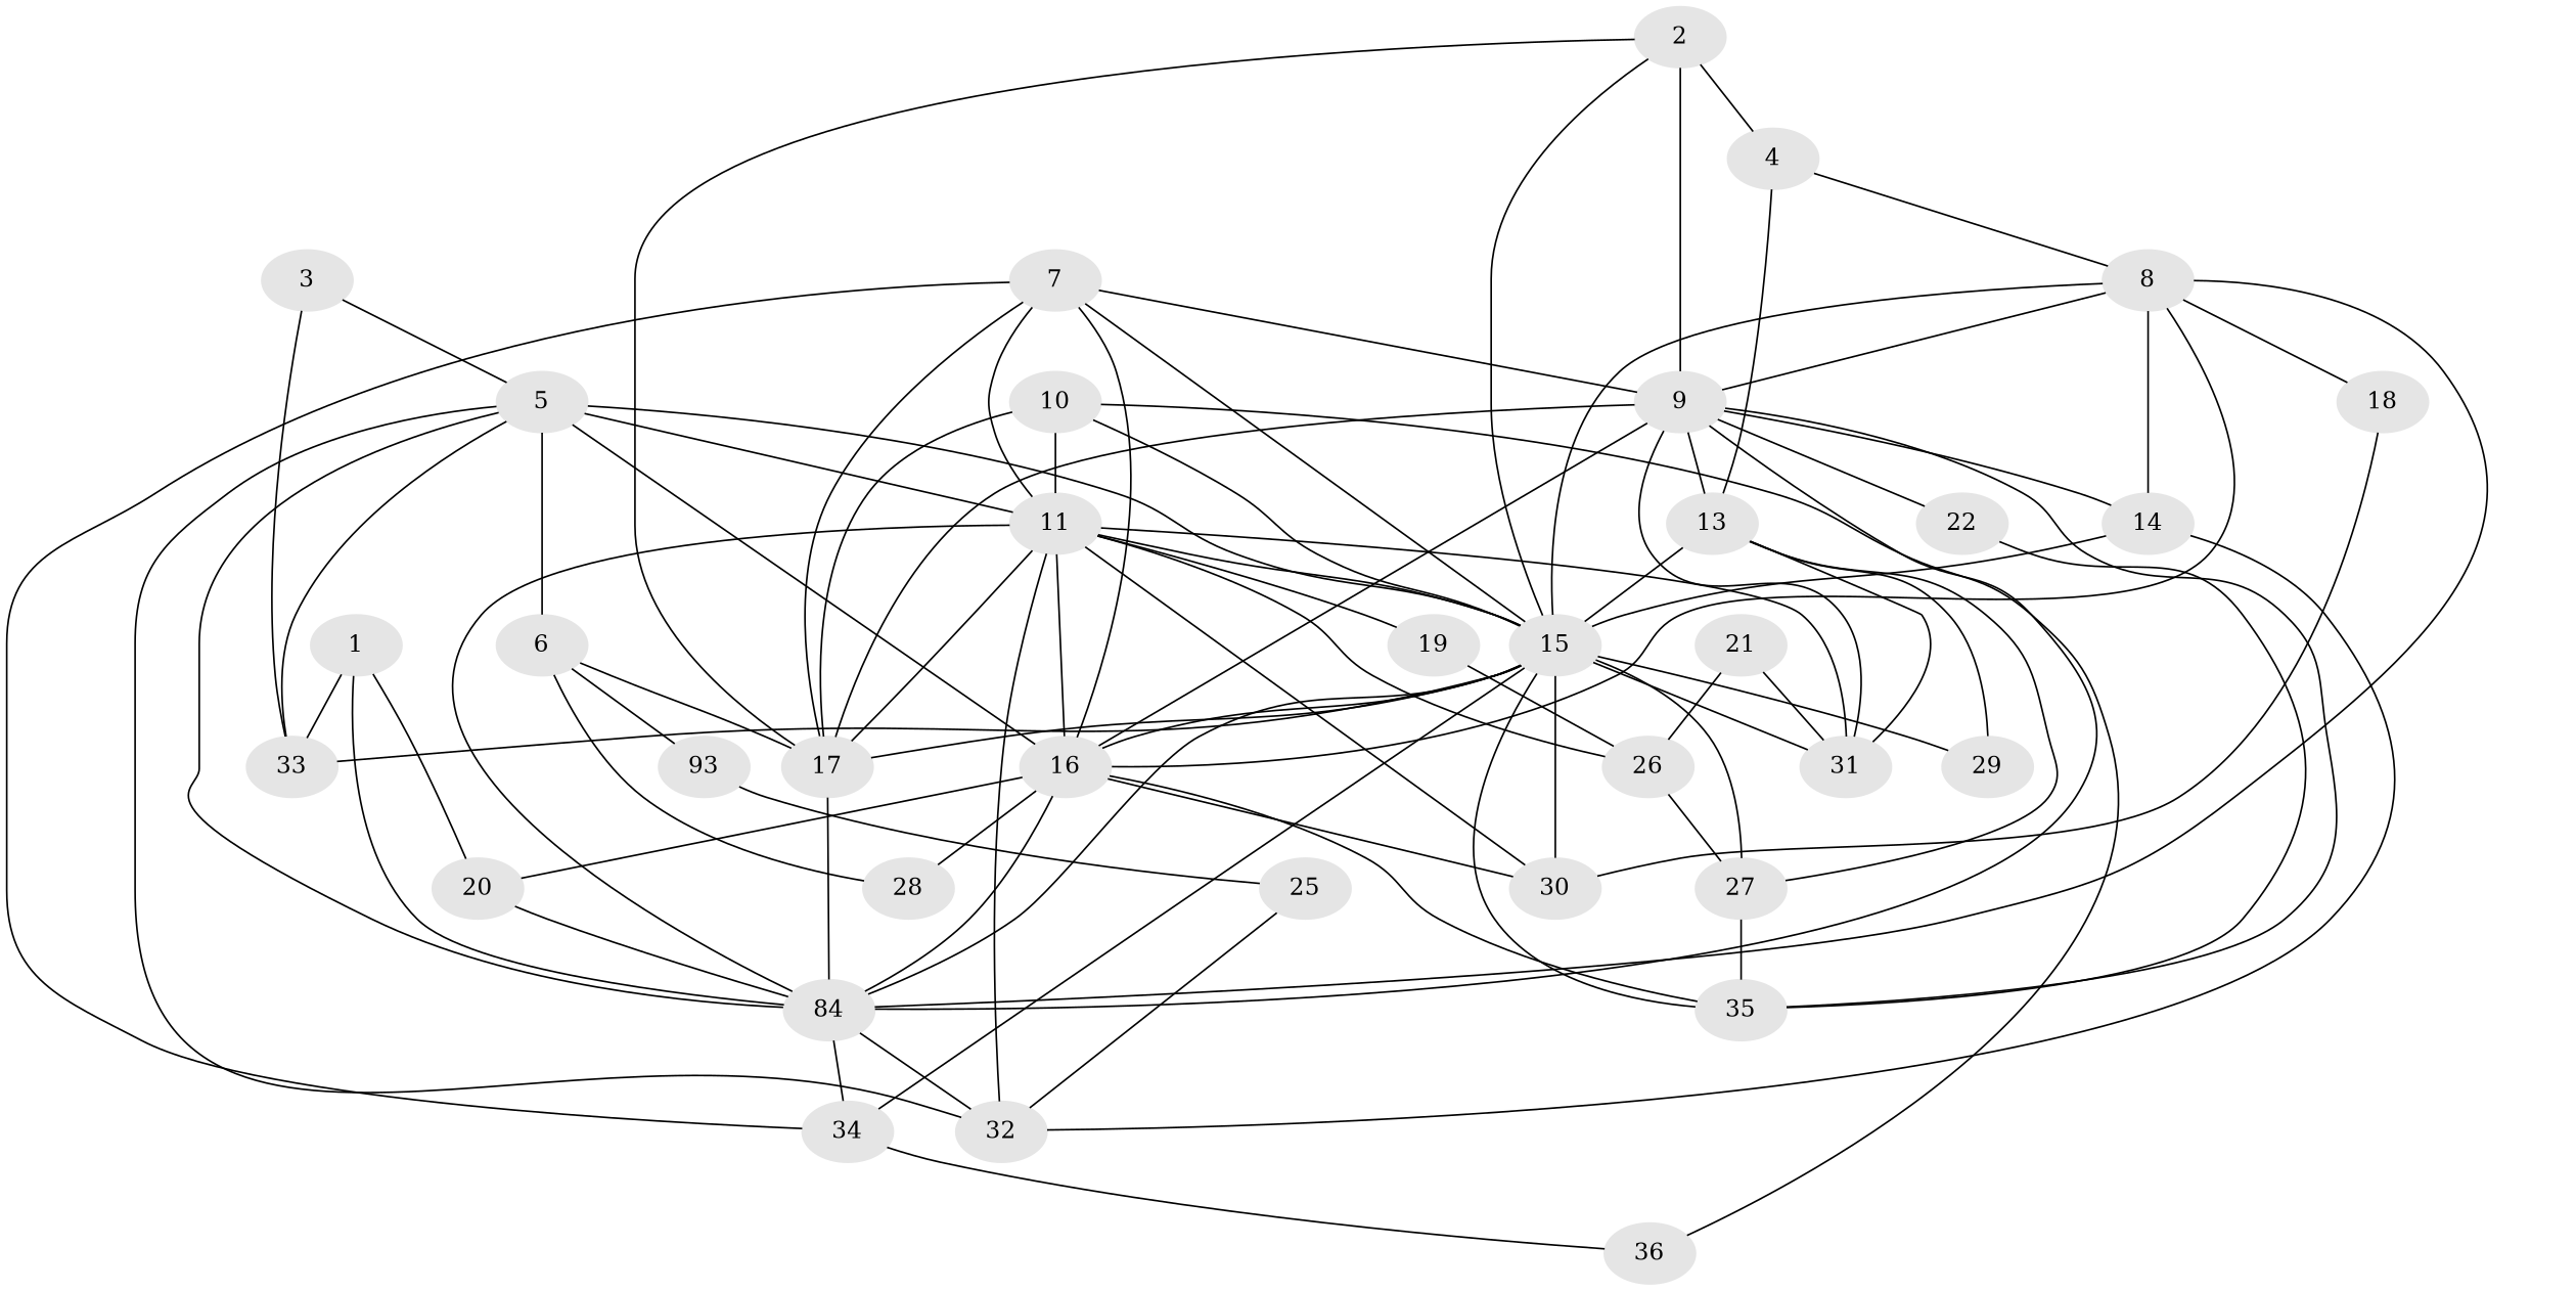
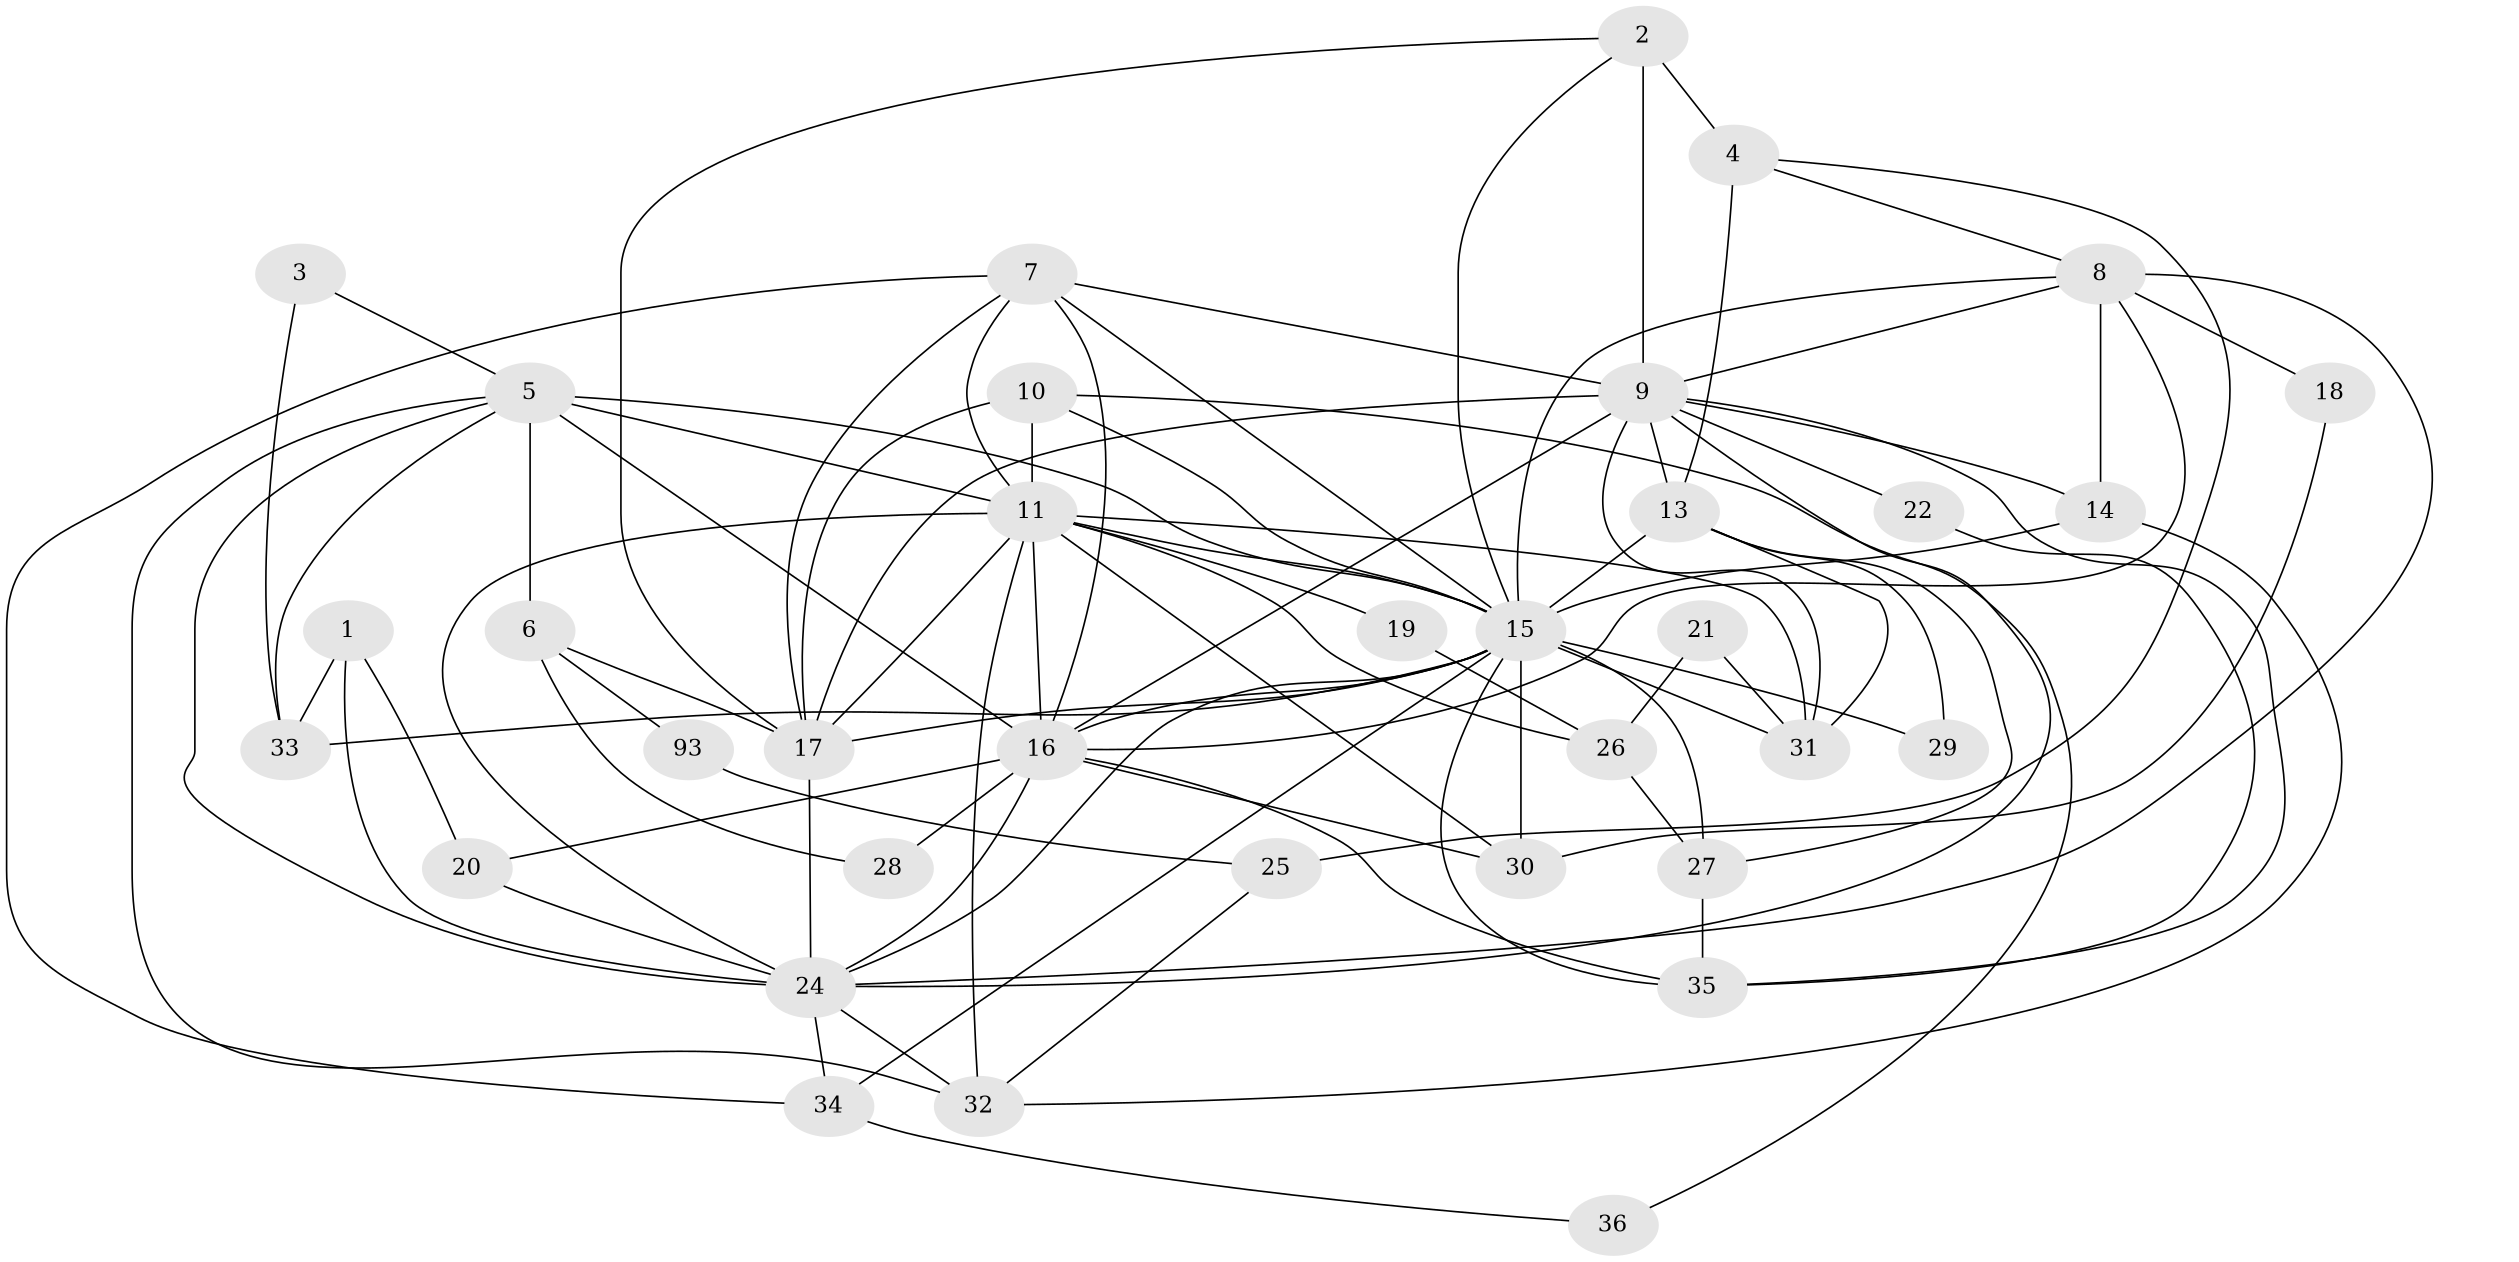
  graph {
    node [color=gray90 style=filled]
    edge [weight=1.0]
    1
    20
-   24 [label=84]
+   24
    33
    32
    34
    2
    4
    9
    15
    17
    8
    13
    25
    16
    14
    22
    31
    35
    30
    27
    29
    3
    5
    6
    11
    18
    n28 [label=93]
    28
    19
    26
    7
    36
    10
    21
    1 -- 20
    1 -- 24 [weight=2.0]
    1 -- 33
    20 -- 24
    24 -- 32
    24 -- 34
    34 -- 36
    2 -- 4 [weight=2.0]
    2 -- 9
    2 -- 15
    2 -- 17
    4 -- 8
    4 -- 13
+   4 -- 25
    9 -- 24
    9 -- 17
    9 -- 13
    9 -- 16
    9 -- 14
    9 -- 22
    9 -- 31 [weight=2.0]
    9 -- 35
    15 -- 24
    15 -- 33
    15 -- 34
    15 -- 17
    15 -- 16
    15 -- 31
    15 -- 35
    15 -- 30 [weight=2.0]
    15 -- 27
    15 -- 29
    17 -- 24
    8 -- 24
    8 -- 9
    8 -- 15
    8 -- 16
    8 -- 14
    8 -- 18
    13 -- 15 [weight=3.0]
    13 -- 31
    13 -- 27
    13 -- 29
    25 -- 32
    16 -- 20
    16 -- 24
    16 -- 35
    16 -- 30 [weight=2.0]
    16 -- 28
    14 -- 32
    14 -- 15 [weight=3.0]
    22 -- 35
    27 -- 35
    3 -- 33
    3 -- 5
    5 -- 24
    5 -- 33
    5 -- 32
    5 -- 15
    5 -- 16 [weight=2.0]
    5 -- 6
    5 -- 11
    6 -- 17
    6 -- n28
    6 -- 28
    11 -- 24
    11 -- 32
    11 -- 15
    11 -- 17
    11 -- 16
    11 -- 31
    11 -- 30 [weight=2.0]
    11 -- 19
    11 -- 26
    18 -- 30
    n28 -- 25
    19 -- 26
    26 -- 27
    7 -- 34
    7 -- 9
    7 -- 15
    7 -- 17
    7 -- 16
    7 -- 11
    10 -- 15
    10 -- 17 [weight=4.0]
    10 -- 11 [weight=2.0]
    10 -- 36
    21 -- 31
    21 -- 26
  }
